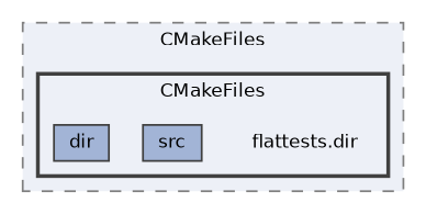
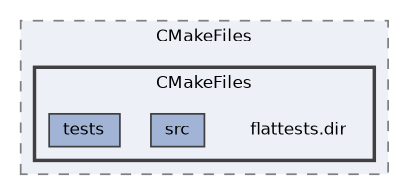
  digraph {
    compound=true
    node [fontname=Helvetica fontsize=10 shape=box color=grey25 fillcolor="#a2b4d6" style=filled]
    n1 [height=0.2 label="flattests.dir" shape=plaintext width=0.4 color="" fillcolor="" style=""]
    n2 [height=0.2 label=src width=0.4]
-   n3 [height=0.2 label=dir width=0.4]
+   n3 [height=0.2 label=tests width=0.4]
    subgraph cluster_1 {
      bgcolor="#edf0f7"
      fontname=Helvetica
      fontsize=10
      label=CMakeFiles
      pencolor=grey50
      style="filled,dashed"
      subgraph cluster_2 {
        bgcolor="#edf0f7"
        fontname=Helvetica
        fontsize=10
        pencolor=grey25
        style="filled,bold"
        n1
        n2
        n3
      }
    }
  }
